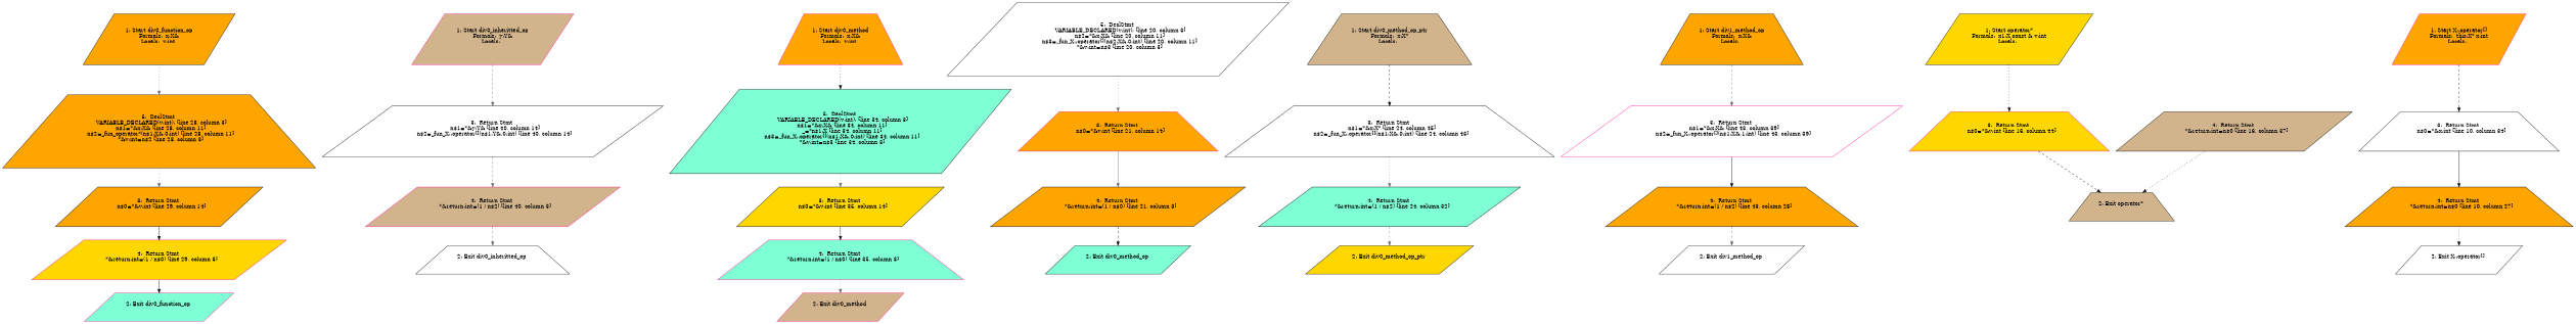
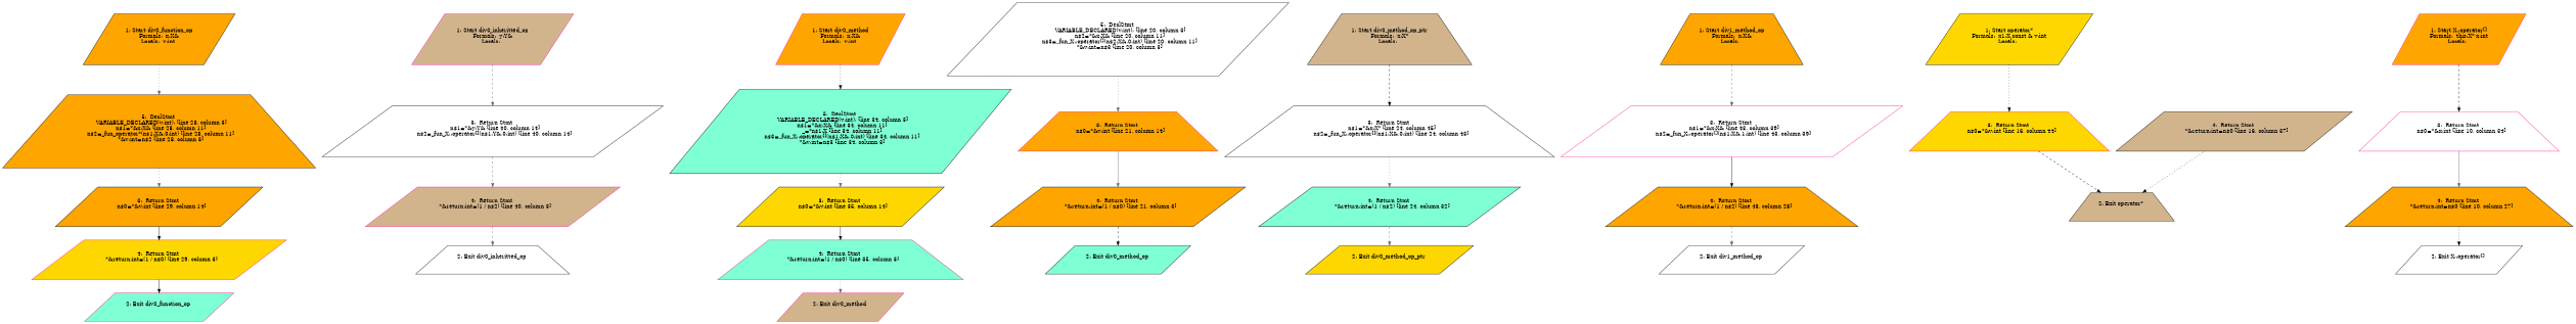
  digraph {
    node [color=black fillcolor=orange shape=parallelogram style=filled]
    edge [color=gray40 style=dotted]
    n1 [label="1: Start div0_function_op\nFormals:  x:X&\nLocals:  v:int \n  "]
    n2 [label="5:  DeclStmt \n   VARIABLE_DECLARED(v:int); [line 28, column 3]\n  n$1=*&x:X& [line 28, column 11]\n  n$2=_fun_operator*(n$1:X&,0:int) [line 28, column 11]\n  *&v:int=n$2 [line 28, column 3]\n " shape=trapezium]
    n3 [label="3:  Return Stmt \n   n$0=*&v:int [line 29, column 14]\n "]
    n4 [color=deeppink fillcolor=gold label="4:  Return Stmt \n   *&return:int=(1 / n$0) [line 29, column 3]\n "]
    n5 [color=deeppink fillcolor=aquamarine label="2: Exit div0_function_op \n  "]
    n6 [color=deeppink fillcolor=tan label="1: Start div0_inheritted_op\nFormals:  y:Y&\nLocals:  \n  "]
    n7 [fillcolor=white label="3:  Return Stmt \n   n$1=*&y:Y& [line 40, column 14]\n  n$2=_fun_X::operator[](n$1:Y&,0:int) [line 40, column 14]\n "]
    n8 [color=deeppink fillcolor=tan label="4:  Return Stmt \n   *&return:int=(1 / n$2) [line 40, column 3]\n "]
    n9 [fillcolor=white label="2: Exit div0_inheritted_op \n  " shape=trapezium]
-   n10 [color=deeppink label="1: Start div0_method\nFormals:  x:X&\nLocals:  v:int \n  " shape=trapezium]
+   n10 [color=deeppink label="1: Start div0_method\nFormals:  x:X&\nLocals:  v:int \n  "]
    n11 [fillcolor=aquamarine label="5:  DeclStmt \n   VARIABLE_DECLARED(v:int); [line 34, column 3]\n  n$1=*&x:X& [line 34, column 11]\n  _=*n$1:X [line 34, column 11]\n  n$3=_fun_X::operator[](n$1:X&,0:int) [line 34, column 11]\n  *&v:int=n$3 [line 34, column 3]\n "]
    n12 [fillcolor=gold label="3:  Return Stmt \n   n$0=*&v:int [line 35, column 14]\n "]
    n13 [color=deeppink fillcolor=aquamarine label="4:  Return Stmt \n   *&return:int=(1 / n$0) [line 35, column 3]\n " shape=trapezium]
    n14 [color=deeppink fillcolor=tan label="2: Exit div0_method \n  "]
    n15 [fillcolor=white label="5:  DeclStmt \n   VARIABLE_DECLARED(v:int); [line 20, column 3]\n  n$2=*&x:X& [line 20, column 11]\n  n$3=_fun_X::operator[](n$2:X&,0:int) [line 20, column 11]\n  *&v:int=n$3 [line 20, column 3]\n "]
    n16 [color=deeppink label="3:  Return Stmt \n   n$0=*&v:int [line 21, column 14]\n " shape=trapezium]
    n17 [label="4:  Return Stmt \n   *&return:int=(1 / n$0) [line 21, column 3]\n "]
    n18 [fillcolor=aquamarine label="2: Exit div0_method_op \n  "]
    n19 [fillcolor=tan label="1: Start div0_method_op_ptr\nFormals:  x:X*\nLocals:  \n  " shape=trapezium]
    n20 [fillcolor=white label="3:  Return Stmt \n   n$1=*&x:X* [line 24, column 45]\n  n$2=_fun_X::operator[](n$1:X&,0:int) [line 24, column 43]\n " shape=trapezium]
    n21 [fillcolor=aquamarine label="4:  Return Stmt \n   *&return:int=(1 / n$2) [line 24, column 32]\n "]
    n22 [fillcolor=gold label="2: Exit div0_method_op_ptr \n  "]
    n23 [label="1: Start div1_method_op\nFormals:  x:X&\nLocals:  \n  " shape=trapezium]
    n24 [color=deeppink fillcolor=white label="3:  Return Stmt \n   n$1=*&x:X& [line 43, column 39]\n  n$2=_fun_X::operator[](n$1:X&,1:int) [line 43, column 39]\n "]
    n25 [label="4:  Return Stmt \n   *&return:int=(1 / n$2) [line 43, column 28]\n " shape=trapezium]
    n26 [fillcolor=white label="2: Exit div1_method_op \n  "]
    n27 [fillcolor=gold label="1: Start operator*\nFormals:  x1:X const & v:int\nLocals:  \n  "]
    n28 [color=deeppink fillcolor=gold label="3:  Return Stmt \n   n$0=*&v:int [line 16, column 44]\n " shape=trapezium]
    n29 [fillcolor=tan label="2: Exit operator* \n  " shape=trapezium]
    n30 [fillcolor=tan label="4:  Return Stmt \n   *&return:int=n$0 [line 16, column 37]\n "]
    n31 [color=deeppink label="1: Start X::operator[]\nFormals:  this:X* x:int\nLocals:  \n  "]
-   n32 [fillcolor=white label="3:  Return Stmt \n   n$0=*&x:int [line 10, column 34]\n " shape=trapezium]
+   n32 [color=deeppink fillcolor=white label="3:  Return Stmt \n   n$0=*&x:int [line 10, column 34]\n " shape=trapezium]
    n33 [label="4:  Return Stmt \n   *&return:int=n$0 [line 10, column 27]\n " shape=trapezium]
    n34 [fillcolor=white label="2: Exit X::operator[] \n  "]
    n1 -> n2
    n2 -> n3
    n3 -> n4 [color=black style=solid]
    n4 -> n5 [color=black style=solid]
    n6 -> n7 [style=dashed]
    n7 -> n8 [style=dashed]
    n8 -> n9 [style=dashed]
    n10 -> n11 [color=black]
    n11 -> n12
    n12 -> n13 [color=black style=solid]
    n13 -> n14
    n15 -> n16
    n16 -> n17 [style=solid]
    n17 -> n18 [color=black style=dashed]
    n19 -> n20 [color=black style=dashed]
    n20 -> n21
    n21 -> n22 [style=dashed]
    n23 -> n24 [style=dashed]
    n24 -> n25 [color=black style=solid]
    n25 -> n26 [style=dashed]
    n27 -> n28 [color=black]
    n28 -> n29 [color=black style=dashed]
    n30 -> n29 [color=black]
    n31 -> n32 [color=black style=dashed]
-   n32 -> n33 [color=black style=solid]
+   n32 -> n33 [style=solid]
    n33 -> n34 [color=black]
  }
